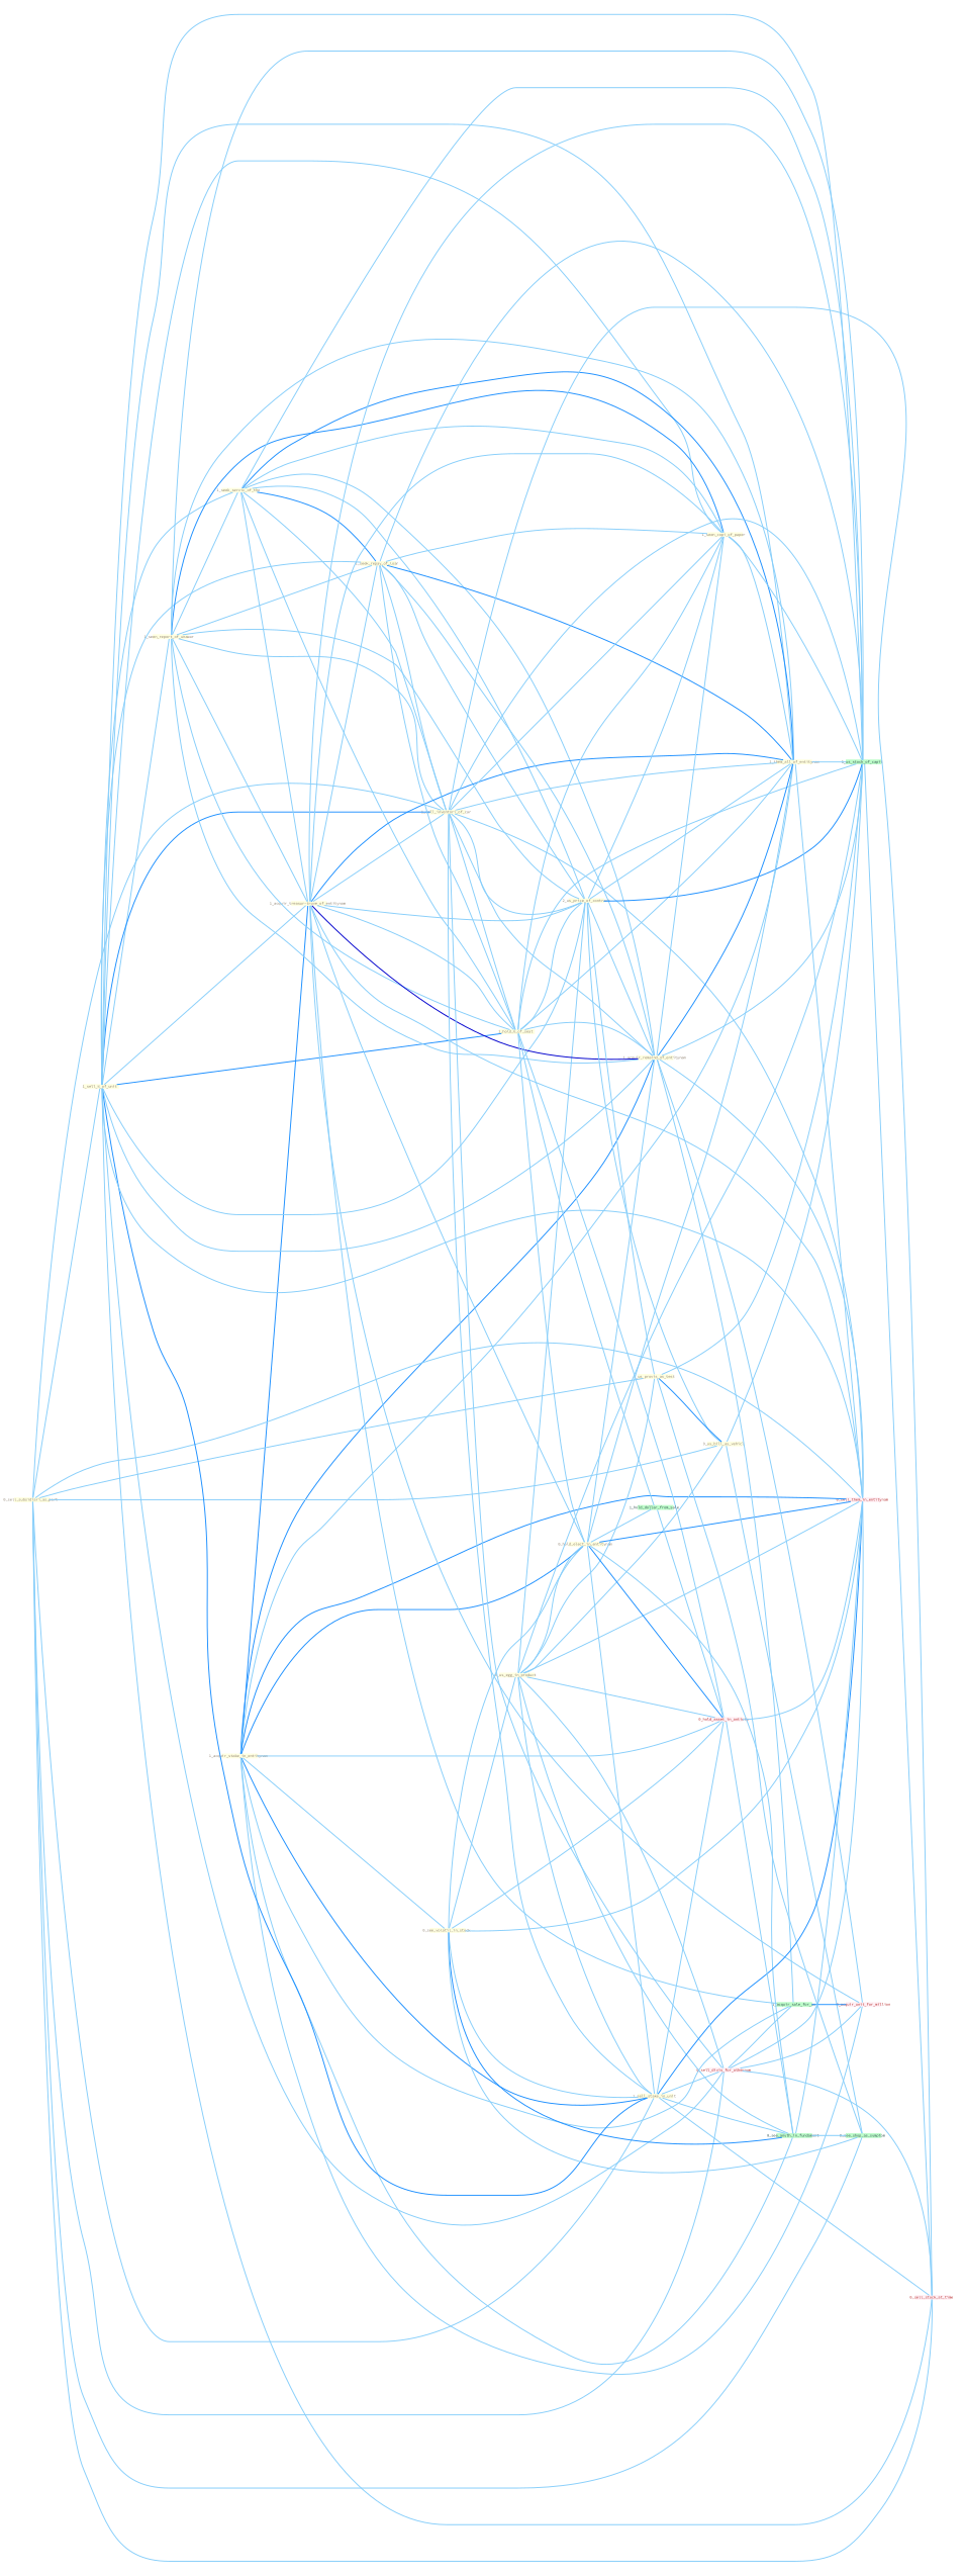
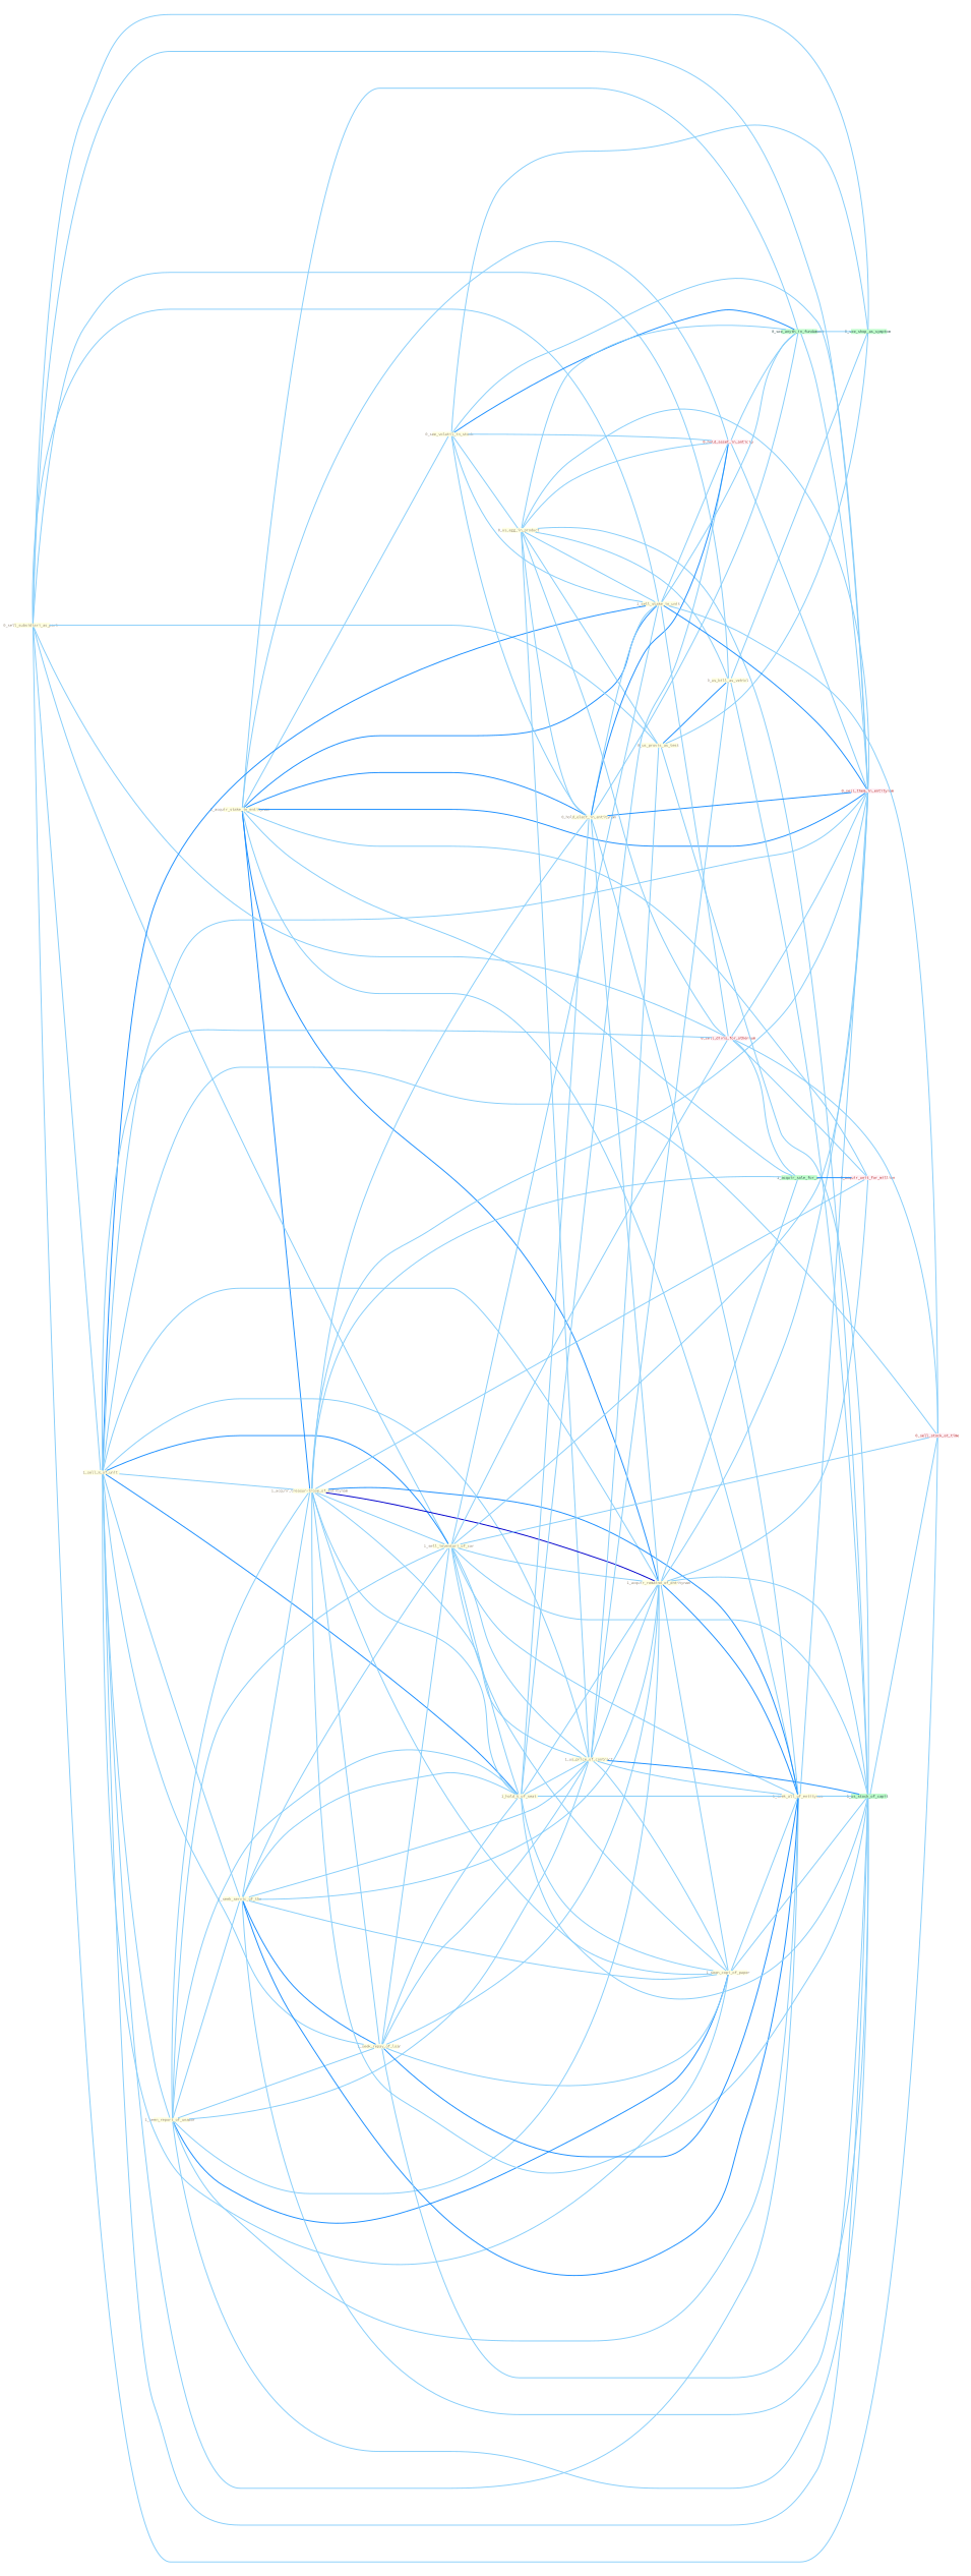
  graph {
    fontname="Source Code Pro"
    rankdir=LR
    node [color="#ffffe0" fixedsize=true fontcolor="#8b7d6b" fontname="Source Code Pro" fontsize=4 shape=polygon style=filled]
    edge [color="#87cefa" fontname="Source Code Pro" w=1]
    "1_acquir_stake_in_entitynam " [height=.06 width=.5]
    "0_sell_subsidiari_as_part " [height=.06 width=.5]
    "1_sell_%_of_unit " [height=.06 width=.5]
    "1_seen_report_of_unawar " [height=.06 width=.5]
    "0_see_volatil_in_stock " [height=.06 width=.5]
    "1_seek_servic_of_the " [height=.06 width=.5]
    "0_us_egg_in_product " [height=.06 width=.5]
    "1_acquir_treasur-trove_of_entitynam " [height=.06 width=.5]
    "1_seek_repay_of_loan " [height=.06 width=.5]
    "1_sell_inventori_of_car " [height=.06 width=.5]
    "1_hold_%_of_seat " [height=.06 width=.5]
-   "1_us_price_of_contract " [height=.06 width=.5 label="2_us_price_of_contract"]
+   "1_us_price_of_contract " [height=.06 width=.5]
    "0_hold_elect_in_entitynam " [height=.06 width=.5]
    "0_us_provis_as_test " [height=.06 width=.5]
    "1_acquir_remaind_of_entitynam " [height=.06 width=.5]
    "0_us_bill_as_vehicl " [height=.06 width=.5]
    "1_sell_stake_in_unit " [height=.06 width=.5]
    "1_seen_copi_of_paper " [height=.06 width=.5]
-   "1_seek_all_of_entitynam " [height=.06 width=.5 label="1_them_all_of_entitynam"]
+   "1_seek_all_of_entitynam " [height=.06 width=.5]
    "0_sell_divis_for_othernum " [color="#fff0f5" fontcolor="#b22222" height=.06 width=.5]
    "0_hold_asset_in_anticip " [color="#fff0f5" fontcolor="#b22222" height=.06 width=.5]
    "0_sell_stock_at_time " [color="#fff0f5" fontcolor="#b22222" height=.06 width=.5]
-   "0_acquir_unit_for_million " [color="#fff0f5" fontcolor="#b22222" height=.06 width=.5 label="9_acquir_unit_for_million"]
+   "0_acquir_unit_for_million " [color="#fff0f5" fontcolor="#b22222" height=.06 width=.5]
    "0_sell_them_in_entitynam " [color="#fff0f5" fontcolor="#b22222" height=.06 width=.5]
    n25 [color="#BDFCC9" fontcolor="#2f4f4f" height=.06 label="1_acquir_sale_for_an" width=.5]
    "0_see_anyth_in_fundament " [color="#BDFCC9" fontcolor="#2f4f4f" height=.06 width=.5]
    "0_see_shop_as_symptom " [color="#BDFCC9" fontcolor="#2f4f4f" height=.06 width=.5]
    "1_us_stock_of_capit " [color="#BDFCC9" fontcolor="#2f4f4f" height=.06 width=.5]
-   "1_hold_dollar_from_sale " [color="#BDFCC9" fontcolor="#2f4f4f" height=.06 width=.5]
    subgraph sub_1 {
      "1_acquir_stake_in_entitynam "
      "0_sell_subsidiari_as_part "
      "1_sell_%_of_unit "
      "1_seen_report_of_unawar "
      "0_see_volatil_in_stock "
      "1_seek_servic_of_the "
      "0_us_egg_in_product "
      "1_acquir_treasur-trove_of_entitynam "
      "1_seek_repay_of_loan "
      "1_sell_inventori_of_car "
      "1_hold_%_of_seat "
      "1_us_price_of_contract "
      "0_hold_elect_in_entitynam "
      "0_us_provis_as_test "
      "1_acquir_remaind_of_entitynam "
      "0_us_bill_as_vehicl "
      "1_sell_stake_in_unit "
      "1_seen_copi_of_paper "
      "1_seek_all_of_entitynam "
    }
    subgraph sub_2 {
      "0_sell_divis_for_othernum "
      "0_hold_asset_in_anticip "
      "0_sell_stock_at_time "
      "0_acquir_unit_for_million "
      "0_sell_them_in_entitynam "
    }
    "1_acquir_stake_in_entitynam " -- "0_see_volatil_in_stock "
    "1_acquir_stake_in_entitynam " -- "1_acquir_treasur-trove_of_entitynam " [color="#1e90ff" w=2]
    "1_acquir_stake_in_entitynam " -- "0_hold_elect_in_entitynam " [color="#1e90ff" w=2]
    "1_acquir_stake_in_entitynam " -- "1_acquir_remaind_of_entitynam " [color="#1e90ff" w=2]
    "1_acquir_stake_in_entitynam " -- "1_sell_stake_in_unit " [color="#1e90ff" w=2]
    "1_acquir_stake_in_entitynam " -- "1_seek_all_of_entitynam "
    "1_acquir_stake_in_entitynam " -- "0_hold_asset_in_anticip "
    "1_acquir_stake_in_entitynam " -- "0_acquir_unit_for_million "
    "1_acquir_stake_in_entitynam " -- "0_sell_them_in_entitynam " [color="#1e90ff" w=2]
    "1_acquir_stake_in_entitynam " -- n25
    "1_acquir_stake_in_entitynam " -- "0_see_anyth_in_fundament "
    "0_sell_subsidiari_as_part " -- "1_sell_%_of_unit "
    "0_sell_subsidiari_as_part " -- "1_sell_inventori_of_car "
    "0_sell_subsidiari_as_part " -- "0_us_provis_as_test "
    "0_sell_subsidiari_as_part " -- "0_us_bill_as_vehicl "
    "0_sell_subsidiari_as_part " -- "1_sell_stake_in_unit "
    "0_sell_subsidiari_as_part " -- "0_sell_divis_for_othernum "
    "0_sell_subsidiari_as_part " -- "0_sell_stock_at_time "
    "0_sell_subsidiari_as_part " -- "0_sell_them_in_entitynam "
    "0_sell_subsidiari_as_part " -- "0_see_shop_as_symptom "
    "1_sell_%_of_unit " -- "1_seen_report_of_unawar "
    "1_sell_%_of_unit " -- "1_seek_servic_of_the "
    "1_sell_%_of_unit " -- "1_acquir_treasur-trove_of_entitynam "
    "1_sell_%_of_unit " -- "1_seek_repay_of_loan "
    "1_sell_%_of_unit " -- "1_sell_inventori_of_car " [color="#1e90ff" w=2]
    "1_sell_%_of_unit " -- "1_hold_%_of_seat " [color="#1e90ff" w=2]
    "1_sell_%_of_unit " -- "1_us_price_of_contract "
    "1_sell_%_of_unit " -- "1_acquir_remaind_of_entitynam "
    "1_sell_%_of_unit " -- "1_sell_stake_in_unit " [color="#1e90ff" w=2]
    "1_sell_%_of_unit " -- "1_seen_copi_of_paper "
    "1_sell_%_of_unit " -- "1_seek_all_of_entitynam "
    "1_sell_%_of_unit " -- "0_sell_divis_for_othernum "
    "1_sell_%_of_unit " -- "0_sell_stock_at_time "
    "1_sell_%_of_unit " -- "0_sell_them_in_entitynam "
    "1_sell_%_of_unit " -- "1_us_stock_of_capit "
    "1_seen_report_of_unawar " -- "1_seek_servic_of_the "
    "1_seen_report_of_unawar " -- "1_acquir_treasur-trove_of_entitynam "
    "1_seen_report_of_unawar " -- "1_seek_repay_of_loan "
    "1_seen_report_of_unawar " -- "1_sell_inventori_of_car "
    "1_seen_report_of_unawar " -- "1_hold_%_of_seat "
    "1_seen_report_of_unawar " -- "1_us_price_of_contract "
    "1_seen_report_of_unawar " -- "1_acquir_remaind_of_entitynam "
    "1_seen_report_of_unawar " -- "1_seen_copi_of_paper " [color="#1e90ff" w=2]
    "1_seen_report_of_unawar " -- "1_seek_all_of_entitynam "
    "1_seen_report_of_unawar " -- "1_us_stock_of_capit "
    "0_see_volatil_in_stock " -- "0_us_egg_in_product "
    "0_see_volatil_in_stock " -- "0_hold_elect_in_entitynam "
    "0_see_volatil_in_stock " -- "1_sell_stake_in_unit "
    "0_see_volatil_in_stock " -- "0_hold_asset_in_anticip "
    "0_see_volatil_in_stock " -- "0_sell_them_in_entitynam "
    "0_see_volatil_in_stock " -- "0_see_anyth_in_fundament " [color="#1e90ff" w=2]
    "0_see_volatil_in_stock " -- "0_see_shop_as_symptom "
    "1_seek_servic_of_the " -- "1_acquir_treasur-trove_of_entitynam "
    "1_seek_servic_of_the " -- "1_seek_repay_of_loan " [color="#1e90ff" w=2]
    "1_seek_servic_of_the " -- "1_sell_inventori_of_car "
    "1_seek_servic_of_the " -- "1_hold_%_of_seat "
    "1_seek_servic_of_the " -- "1_us_price_of_contract "
    "1_seek_servic_of_the " -- "1_acquir_remaind_of_entitynam "
    "1_seek_servic_of_the " -- "1_seen_copi_of_paper "
    "1_seek_servic_of_the " -- "1_seek_all_of_entitynam " [color="#1e90ff" w=2]
    "1_seek_servic_of_the " -- "1_us_stock_of_capit "
    "0_us_egg_in_product " -- "1_us_price_of_contract "
    "0_us_egg_in_product " -- "0_hold_elect_in_entitynam "
    "0_us_egg_in_product " -- "0_us_provis_as_test "
    "0_us_egg_in_product " -- "0_us_bill_as_vehicl "
    "0_us_egg_in_product " -- "1_sell_stake_in_unit "
    "0_us_egg_in_product " -- "0_hold_asset_in_anticip "
    "0_us_egg_in_product " -- "0_sell_them_in_entitynam "
    "0_us_egg_in_product " -- "0_see_anyth_in_fundament "
    "0_us_egg_in_product " -- "1_us_stock_of_capit "
    "1_acquir_treasur-trove_of_entitynam " -- "1_seek_repay_of_loan "
    "1_acquir_treasur-trove_of_entitynam " -- "1_sell_inventori_of_car "
    "1_acquir_treasur-trove_of_entitynam " -- "1_hold_%_of_seat "
    "1_acquir_treasur-trove_of_entitynam " -- "1_us_price_of_contract "
    "1_acquir_treasur-trove_of_entitynam " -- "0_hold_elect_in_entitynam "
    "1_acquir_treasur-trove_of_entitynam " -- "1_acquir_remaind_of_entitynam " [color="#0000cd" w=3]
    "1_acquir_treasur-trove_of_entitynam " -- "1_seen_copi_of_paper "
    "1_acquir_treasur-trove_of_entitynam " -- "1_seek_all_of_entitynam " [color="#1e90ff" w=2]
    "1_acquir_treasur-trove_of_entitynam " -- "0_acquir_unit_for_million "
    "1_acquir_treasur-trove_of_entitynam " -- "0_sell_them_in_entitynam "
    "1_acquir_treasur-trove_of_entitynam " -- n25
    "1_acquir_treasur-trove_of_entitynam " -- "1_us_stock_of_capit "
    "1_seek_repay_of_loan " -- "1_sell_inventori_of_car "
    "1_seek_repay_of_loan " -- "1_hold_%_of_seat "
    "1_seek_repay_of_loan " -- "1_us_price_of_contract "
    "1_seek_repay_of_loan " -- "1_acquir_remaind_of_entitynam "
    "1_seek_repay_of_loan " -- "1_seen_copi_of_paper "
    "1_seek_repay_of_loan " -- "1_seek_all_of_entitynam " [color="#1e90ff" w=2]
    "1_seek_repay_of_loan " -- "1_us_stock_of_capit "
    "1_sell_inventori_of_car " -- "1_hold_%_of_seat "
    "1_sell_inventori_of_car " -- "1_us_price_of_contract "
    "1_sell_inventori_of_car " -- "1_acquir_remaind_of_entitynam "
    "1_sell_inventori_of_car " -- "1_sell_stake_in_unit "
    "1_sell_inventori_of_car " -- "1_seen_copi_of_paper "
    "1_sell_inventori_of_car " -- "1_seek_all_of_entitynam "
    "1_sell_inventori_of_car " -- "0_sell_divis_for_othernum "
    "1_sell_inventori_of_car " -- "0_sell_stock_at_time "
    "1_sell_inventori_of_car " -- "0_sell_them_in_entitynam "
    "1_sell_inventori_of_car " -- "1_us_stock_of_capit "
    "1_hold_%_of_seat " -- "1_us_price_of_contract "
    "1_hold_%_of_seat " -- "0_hold_elect_in_entitynam "
    "1_hold_%_of_seat " -- "1_acquir_remaind_of_entitynam "
    "1_hold_%_of_seat " -- "1_seen_copi_of_paper "
    "1_hold_%_of_seat " -- "1_seek_all_of_entitynam "
    "1_hold_%_of_seat " -- "0_hold_asset_in_anticip "
    "1_hold_%_of_seat " -- "1_us_stock_of_capit "
-   "1_hold_%_of_seat " -- "1_hold_dollar_from_sale "
    "1_us_price_of_contract " -- "0_us_provis_as_test "
    "1_us_price_of_contract " -- "1_acquir_remaind_of_entitynam "
    "1_us_price_of_contract " -- "0_us_bill_as_vehicl "
    "1_us_price_of_contract " -- "1_seen_copi_of_paper "
    "1_us_price_of_contract " -- "1_seek_all_of_entitynam "
    "1_us_price_of_contract " -- "1_us_stock_of_capit " [color="#1e90ff" w=2]
    "0_hold_elect_in_entitynam " -- "1_acquir_remaind_of_entitynam "
    "0_hold_elect_in_entitynam " -- "1_sell_stake_in_unit "
    "0_hold_elect_in_entitynam " -- "1_seek_all_of_entitynam "
    "0_hold_elect_in_entitynam " -- "0_hold_asset_in_anticip " [color="#1e90ff" w=2]
    "0_hold_elect_in_entitynam " -- "0_sell_them_in_entitynam " [color="#1e90ff" w=2]
    "0_hold_elect_in_entitynam " -- "0_see_anyth_in_fundament "
-   "0_hold_elect_in_entitynam " -- "1_hold_dollar_from_sale "
    "0_us_provis_as_test " -- "0_us_bill_as_vehicl " [color="#1e90ff" w=2]
    "0_us_provis_as_test " -- "0_see_shop_as_symptom "
    "0_us_provis_as_test " -- "1_us_stock_of_capit "
    "1_acquir_remaind_of_entitynam " -- "1_seen_copi_of_paper "
    "1_acquir_remaind_of_entitynam " -- "1_seek_all_of_entitynam " [color="#1e90ff" w=2]
    "1_acquir_remaind_of_entitynam " -- "0_acquir_unit_for_million "
    "1_acquir_remaind_of_entitynam " -- "0_sell_them_in_entitynam "
    "1_acquir_remaind_of_entitynam " -- n25
    "1_acquir_remaind_of_entitynam " -- "1_us_stock_of_capit "
    "0_us_bill_as_vehicl " -- "0_see_shop_as_symptom "
    "0_us_bill_as_vehicl " -- "1_us_stock_of_capit "
    "1_sell_stake_in_unit " -- "0_sell_divis_for_othernum "
    "1_sell_stake_in_unit " -- "0_hold_asset_in_anticip "
    "1_sell_stake_in_unit " -- "0_sell_stock_at_time "
    "1_sell_stake_in_unit " -- "0_sell_them_in_entitynam " [color="#1e90ff" w=2]
    "1_sell_stake_in_unit " -- "0_see_anyth_in_fundament "
    "1_seen_copi_of_paper " -- "1_seek_all_of_entitynam "
    "1_seen_copi_of_paper " -- "1_us_stock_of_capit "
    "1_seek_all_of_entitynam " -- "0_sell_them_in_entitynam "
    "1_seek_all_of_entitynam " -- "1_us_stock_of_capit "
    "0_sell_divis_for_othernum " -- "0_us_egg_in_product "
    "0_sell_divis_for_othernum " -- "0_sell_stock_at_time "
    "0_sell_divis_for_othernum " -- "0_acquir_unit_for_million "
    "0_sell_divis_for_othernum " -- "0_sell_them_in_entitynam "
    "0_sell_divis_for_othernum " -- n25
    "0_hold_asset_in_anticip " -- "0_sell_them_in_entitynam "
    "0_hold_asset_in_anticip " -- "0_see_anyth_in_fundament "
    n25 -- "0_acquir_unit_for_million " [color="#1e90ff" w=2]
    "0_see_anyth_in_fundament " -- "0_sell_them_in_entitynam "
    "0_see_anyth_in_fundament " -- "0_see_shop_as_symptom "
    "1_us_stock_of_capit " -- "0_sell_stock_at_time "
-   "1_hold_dollar_from_sale " -- "0_hold_asset_in_anticip "
  }
